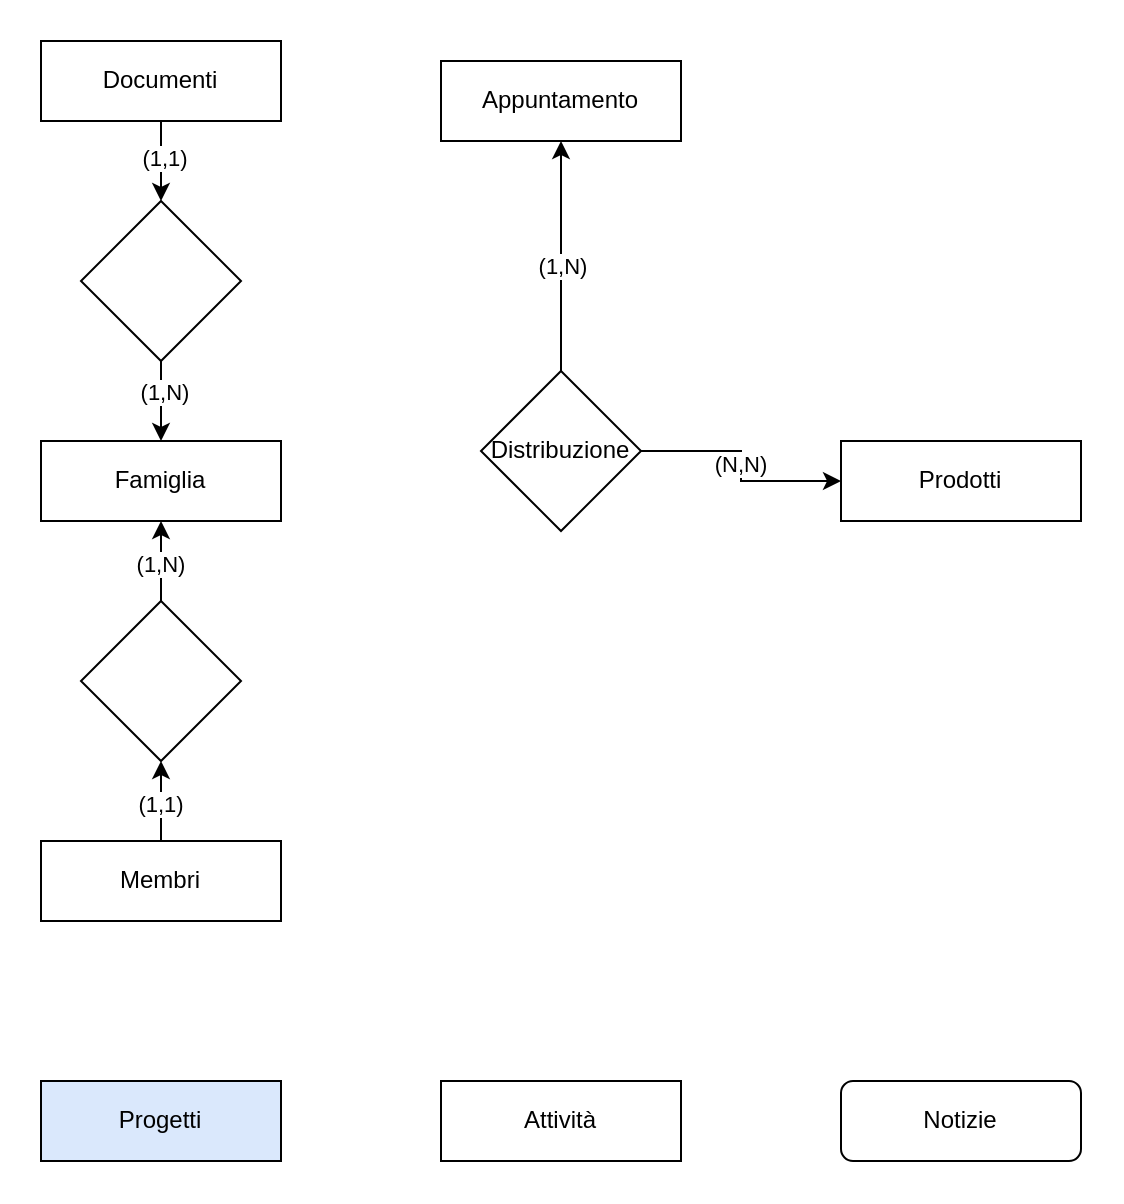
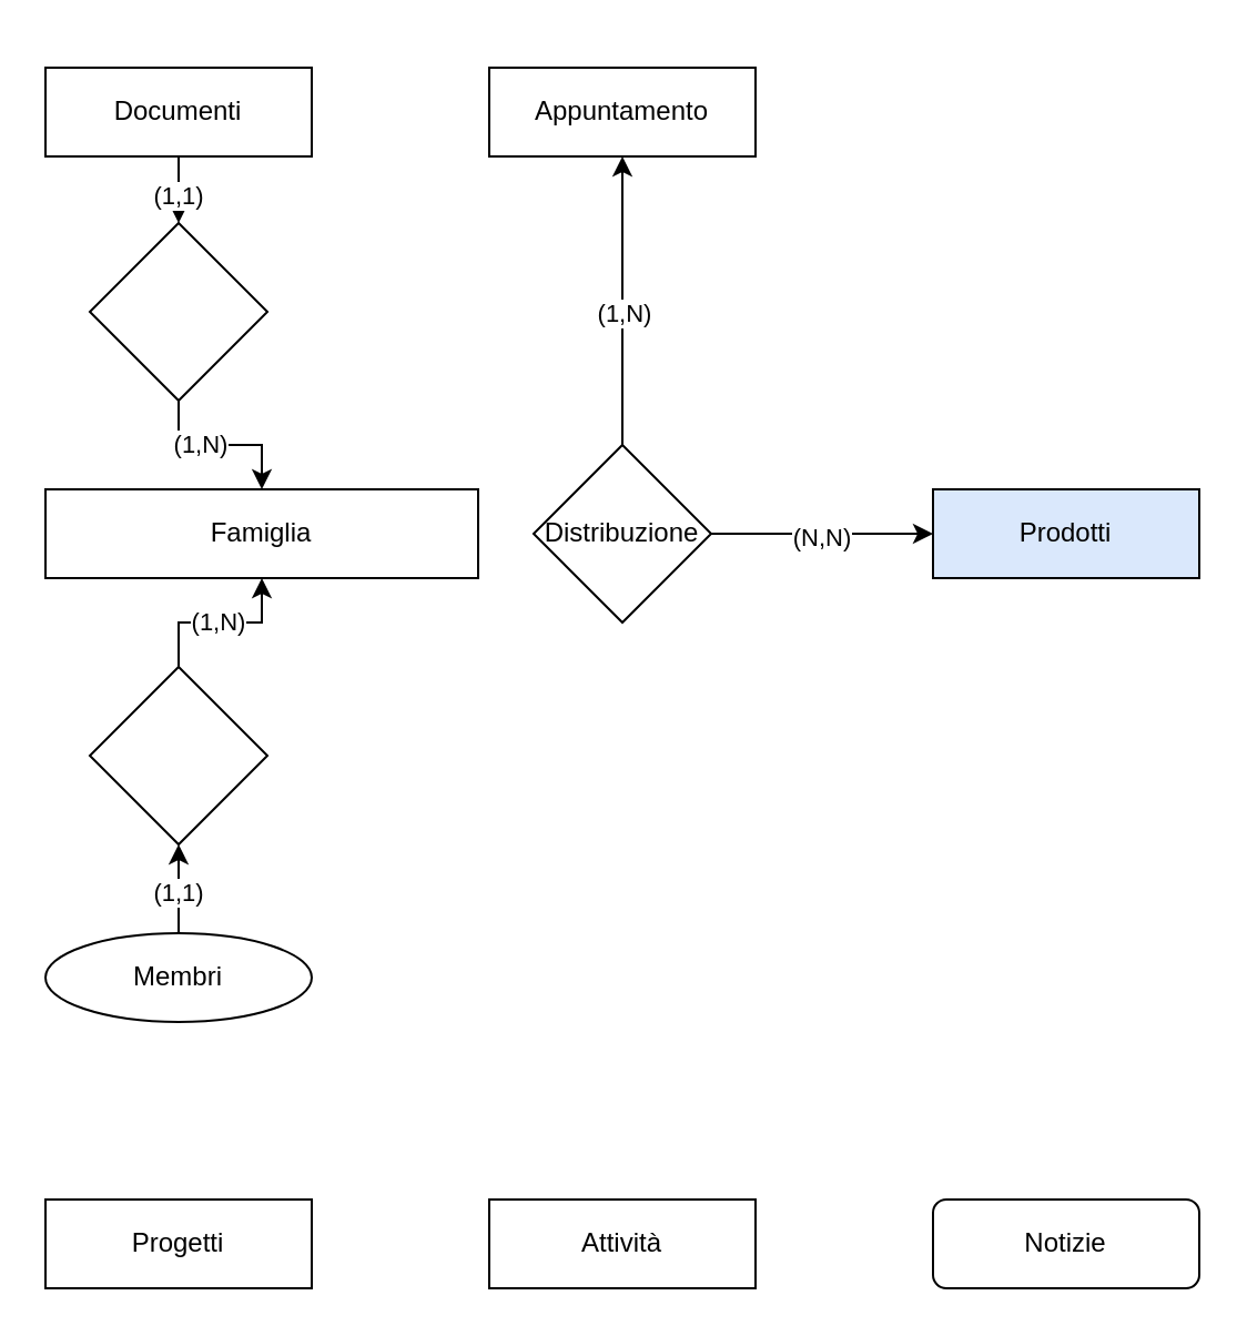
  <mxCell id="0" />
  <mxCell id="1" parent="0" />
- <mxCell id="2" value="Famiglia" style="rounded=0;whiteSpace=wrap;html=1;" vertex="1" parent="1"><mxGeometry x="20" y="220" width="120" height="40" as="geometry" /></mxCell>
+ <mxCell id="2" value="Famiglia" style="rounded=0;whiteSpace=wrap;html=1;" vertex="1" parent="1"><mxGeometry x="20" y="220" width="195" height="40" as="geometry" /></mxCell>
  <mxCell id="3" style="edgeStyle=orthogonalEdgeStyle;rounded=0;orthogonalLoop=1;jettySize=auto;html=1;" edge="1" parent="1" source="5" target="8"><mxGeometry relative="1" as="geometry" /></mxCell>
  <mxCell id="4" value="(1,1)" style="edgeLabel;html=1;align=center;verticalAlign=middle;resizable=0;points=[];" vertex="1" connectable="0" parent="3"><mxGeometry x="-0.052" y="1" relative="1" as="geometry"><mxPoint as="offset" /></mxGeometry></mxCell>
- <mxCell id="5" value="Membri" style="rounded=0;whiteSpace=wrap;html=1;" vertex="1" parent="1"><mxGeometry x="20" y="420" width="120" height="40" as="geometry" /></mxCell>
+ <mxCell id="5" value="Membri" style="ellipse;whiteSpace=wrap;html=1;" vertex="1" parent="1"><mxGeometry x="20" y="420" width="120" height="40" as="geometry" /></mxCell>
  <mxCell id="6" style="edgeStyle=orthogonalEdgeStyle;rounded=0;orthogonalLoop=1;jettySize=auto;html=1;" edge="1" parent="1" source="8" target="2"><mxGeometry relative="1" as="geometry" /></mxCell>
  <mxCell id="7" value="(1,N)" style="edgeLabel;html=1;align=center;verticalAlign=middle;resizable=0;points=[];" vertex="1" connectable="0" parent="6"><mxGeometry x="-0.052" y="1" relative="1" as="geometry"><mxPoint as="offset" /></mxGeometry></mxCell>
  <mxCell id="8" value="" style="rhombus;whiteSpace=wrap;html=1;" vertex="1" parent="1"><mxGeometry x="40" y="300" width="80" height="80" as="geometry" /></mxCell>
  <mxCell id="9" style="edgeStyle=orthogonalEdgeStyle;rounded=0;orthogonalLoop=1;jettySize=auto;html=1;" edge="1" parent="1" source="13" target="14"><mxGeometry relative="1" as="geometry" /></mxCell>
  <mxCell id="10" value="(N,N)" style="edgeLabel;html=1;align=center;verticalAlign=middle;resizable=0;points=[];" vertex="1" connectable="0" parent="9"><mxGeometry x="-0.019" y="-1" relative="1" as="geometry"><mxPoint as="offset" /></mxGeometry></mxCell>
  <mxCell id="11" style="edgeStyle=orthogonalEdgeStyle;rounded=0;orthogonalLoop=1;jettySize=auto;html=1;" edge="1" parent="1" source="13" target="15"><mxGeometry relative="1" as="geometry" /></mxCell>
  <mxCell id="12" value="(1,N)" style="edgeLabel;html=1;align=center;verticalAlign=middle;resizable=0;points=[];" vertex="1" connectable="0" parent="11"><mxGeometry x="-0.072" relative="1" as="geometry"><mxPoint as="offset" /></mxGeometry></mxCell>
- <mxCell id="13" value="Distribuzione" style="rhombus;whiteSpace=wrap;html=1;" vertex="1" parent="1"><mxGeometry x="240" y="185" width="80" height="80" as="geometry" /></mxCell>
- <mxCell id="14" value="Prodotti" style="rounded=0;whiteSpace=wrap;html=1;" vertex="1" parent="1"><mxGeometry x="420" y="220" width="120" height="40" as="geometry" /></mxCell>
+ <mxCell id="13" value="Distribuzione" style="rhombus;whiteSpace=wrap;html=1;" vertex="1" parent="1"><mxGeometry x="240" y="200" width="80" height="80" as="geometry" /></mxCell>
+ <mxCell id="14" value="Prodotti" style="rounded=0;whiteSpace=wrap;html=1;fillColor=#dae8fc;" vertex="1" parent="1"><mxGeometry x="420" y="220" width="120" height="40" as="geometry" /></mxCell>
  <mxCell id="15" value="Appuntamento" style="rounded=0;whiteSpace=wrap;html=1;" vertex="1" parent="1"><mxGeometry x="220" y="30" width="120" height="40" as="geometry" /></mxCell>
  <mxCell id="16" style="edgeStyle=orthogonalEdgeStyle;rounded=0;orthogonalLoop=1;jettySize=auto;html=1;" edge="1" parent="1" source="18" target="21"><mxGeometry relative="1" as="geometry" /></mxCell>
  <mxCell id="17" value="(1,1&lt;span style=&quot;background-color: light-dark(#ffffff, var(--ge-dark-color, #121212)); color: light-dark(rgb(0, 0, 0), rgb(255, 255, 255));&quot;&gt;)&lt;/span&gt;" style="edgeLabel;html=1;align=center;verticalAlign=middle;resizable=0;points=[];" vertex="1" connectable="0" parent="16"><mxGeometry x="-0.079" y="1" relative="1" as="geometry"><mxPoint as="offset" /></mxGeometry></mxCell>
- <mxCell id="18" value="Documenti" style="rounded=0;whiteSpace=wrap;html=1;" vertex="1" parent="1"><mxGeometry x="20" y="20" width="120" height="40" as="geometry" /></mxCell>
+ <mxCell id="18" value="Documenti" style="rounded=0;whiteSpace=wrap;html=1;" vertex="1" parent="1"><mxGeometry x="20" y="30" width="120" height="40" as="geometry" /></mxCell>
  <mxCell id="19" style="edgeStyle=orthogonalEdgeStyle;rounded=0;orthogonalLoop=1;jettySize=auto;html=1;" edge="1" parent="1" source="21" target="2"><mxGeometry relative="1" as="geometry" /></mxCell>
  <mxCell id="20" value="(1,N)" style="edgeLabel;html=1;align=center;verticalAlign=middle;resizable=0;points=[];" vertex="1" connectable="0" parent="19"><mxGeometry x="-0.261" y="1" relative="1" as="geometry"><mxPoint as="offset" /></mxGeometry></mxCell>
  <mxCell id="21" value="" style="rhombus;whiteSpace=wrap;html=1;" vertex="1" parent="1"><mxGeometry x="40" y="100" width="80" height="80" as="geometry" /></mxCell>
- <mxCell id="22" value="Progetti" style="rounded=0;whiteSpace=wrap;html=1;fillColor=#dae8fc;" vertex="1" parent="1"><mxGeometry x="20" y="540" width="120" height="40" as="geometry" /></mxCell>
+ <mxCell id="22" value="Progetti" style="rounded=0;whiteSpace=wrap;html=1;" vertex="1" parent="1"><mxGeometry x="20" y="540" width="120" height="40" as="geometry" /></mxCell>
  <mxCell id="23" value="Attività" style="rounded=0;whiteSpace=wrap;html=1;" vertex="1" parent="1"><mxGeometry x="220" y="540" width="120" height="40" as="geometry" /></mxCell>
  <mxCell id="24" value="Notizie" style="whiteSpace=wrap;html=1;rounded=1;" vertex="1" parent="1"><mxGeometry x="420" y="540" width="120" height="40" as="geometry" /></mxCell>
